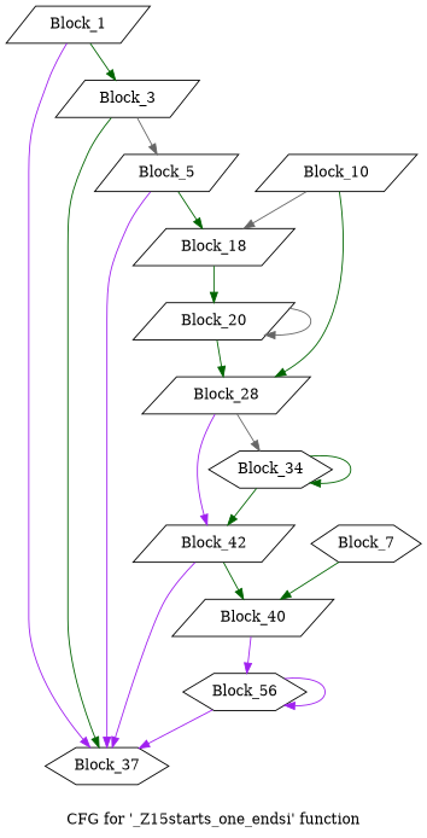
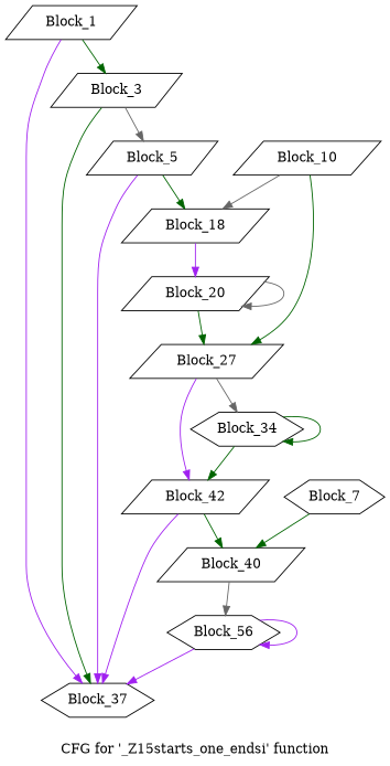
  digraph {
    label="CFG for '_Z15starts_one_endsi' function"
    node [shape=parallelogram]
    edge [color=darkgreen tailport=s0]
    n1 [label=Block_1]
    n2 [label=Block_37 shape=hexagon]
    n3 [label=Block_3]
    n4 [label=Block_5]
    n5 [label=Block_18]
    n6 [label=Block_7 shape=hexagon]
    n7 [label=Block_40]
    n8 [label=Block_56 shape=hexagon]
    n9 [label=Block_10]
-   n10 [label=Block_28]
+   n10 [label=Block_27]
    n11 [label=Block_42]
    n12 [label=Block_34 shape=hexagon]
    n13 [label=Block_20]
    n1 -> n2 [color=purple]
    n1 -> n3 [tailport=s1]
    n3 -> n2
    n3 -> n4 [color=gray40 tailport=s1]
    n4 -> n2 [color=purple tailport=s1]
    n4 -> n5
-   n5 -> n13
+   n5 -> n13 [color=purple]
    n6 -> n7
-   n7 -> n8 [color=purple]
+   n7 -> n8 [color=gray40]
    n8 -> n2 [color=purple]
    n8 -> n8 [color=purple tailport=s1]
    n9 -> n5 [color=gray40 tailport=s1]
    n9 -> n10
    n10 -> n11 [color=purple]
    n10 -> n12 [color=gray40 tailport=s1]
    n11 -> n2 [color=purple]
    n11 -> n7 [tailport=s1]
    n12 -> n11
    n12 -> n12 [tailport=s1]
    n13 -> n10
    n13 -> n13 [color=gray40 tailport=s1]
  }
